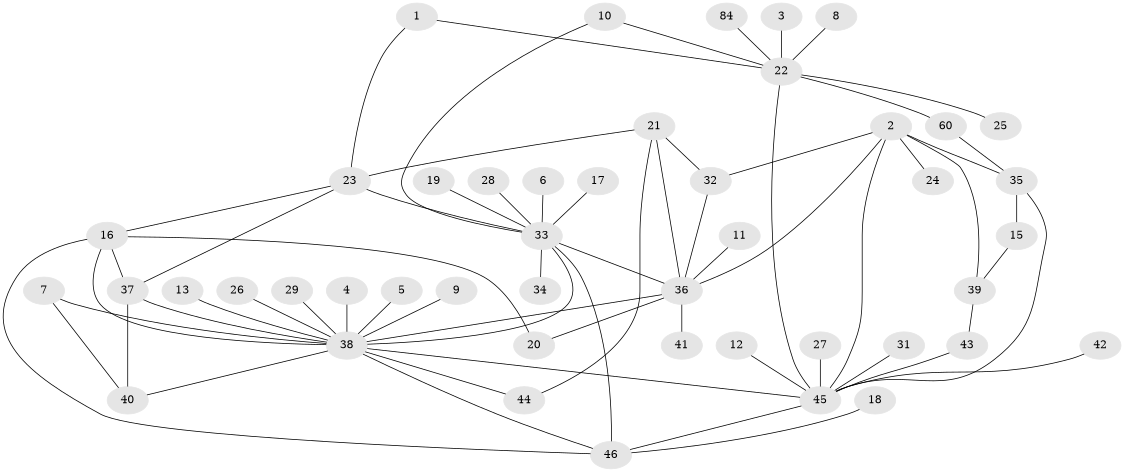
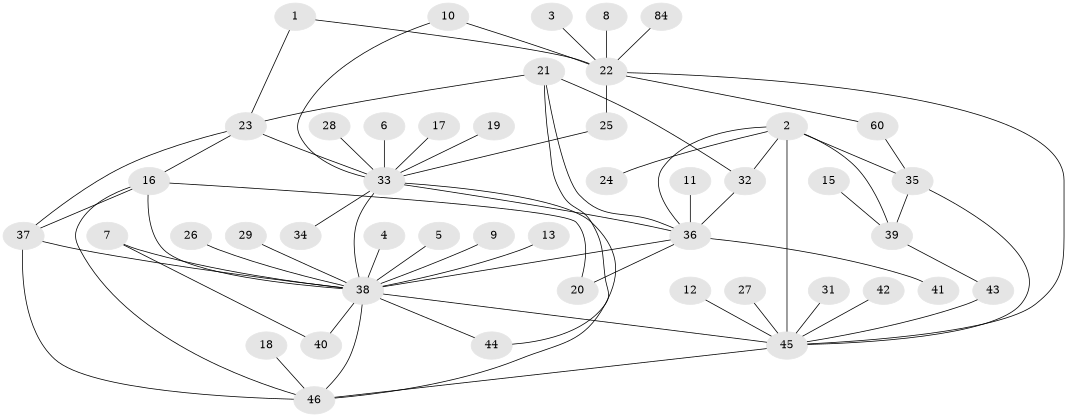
  graph {
    node [color=gray90 style=filled]
    edge [weight=1.0]
    1
    22
    23
    16
    38
    20
    37
    46
    45
    25
    n11 [label=60]
    33
    2
    24
    32
    35
    36
    39
    41
    43
    3
    4
    40
    44
    5
    6
    34
    7
    8
    9
    10
    11
    12
    13
    n35 [label=84]
    15
    17
    18
    19
    21
    26
    27
    28
    29
    31
    42
    1 -- 22
    1 -- 23
    22 -- 45
    22 -- 25
    22 -- n11
    23 -- 16
    23 -- 37
    23 -- 33
    16 -- 38 [weight=2.0]
    16 -- 20
    16 -- 37
    16 -- 46
    38 -- 46
    38 -- 45 [weight=2.0]
    38 -- 40
    38 -- 44
    37 -- 38
-   37 -- 40
+   37 -- 46
    45 -- 46
+   25 -- 33
    n11 -- 35
    33 -- 38
    33 -- 46
    33 -- 36
    33 -- 34
    2 -- 45 [weight=2.0]
    2 -- 24
    2 -- 32
    2 -- 35 [weight=2.0]
    2 -- 36
    2 -- 39
    32 -- 36
    35 -- 45
-   35 -- 15
+   35 -- 39
    36 -- 38
    36 -- 20
    36 -- 41
    39 -- 43
    43 -- 45
    3 -- 22
    4 -- 38
    5 -- 38
    6 -- 33
    7 -- 38
    7 -- 40
    8 -- 22
    9 -- 38
    10 -- 22
    10 -- 33
    11 -- 36
    12 -- 45
    13 -- 38
    n35 -- 22
    15 -- 39
    17 -- 33
    18 -- 46
    19 -- 33
    21 -- 23
    21 -- 32
    21 -- 36
    21 -- 44
    26 -- 38
    27 -- 45
    28 -- 33
    29 -- 38
    31 -- 45
    42 -- 45
  }
